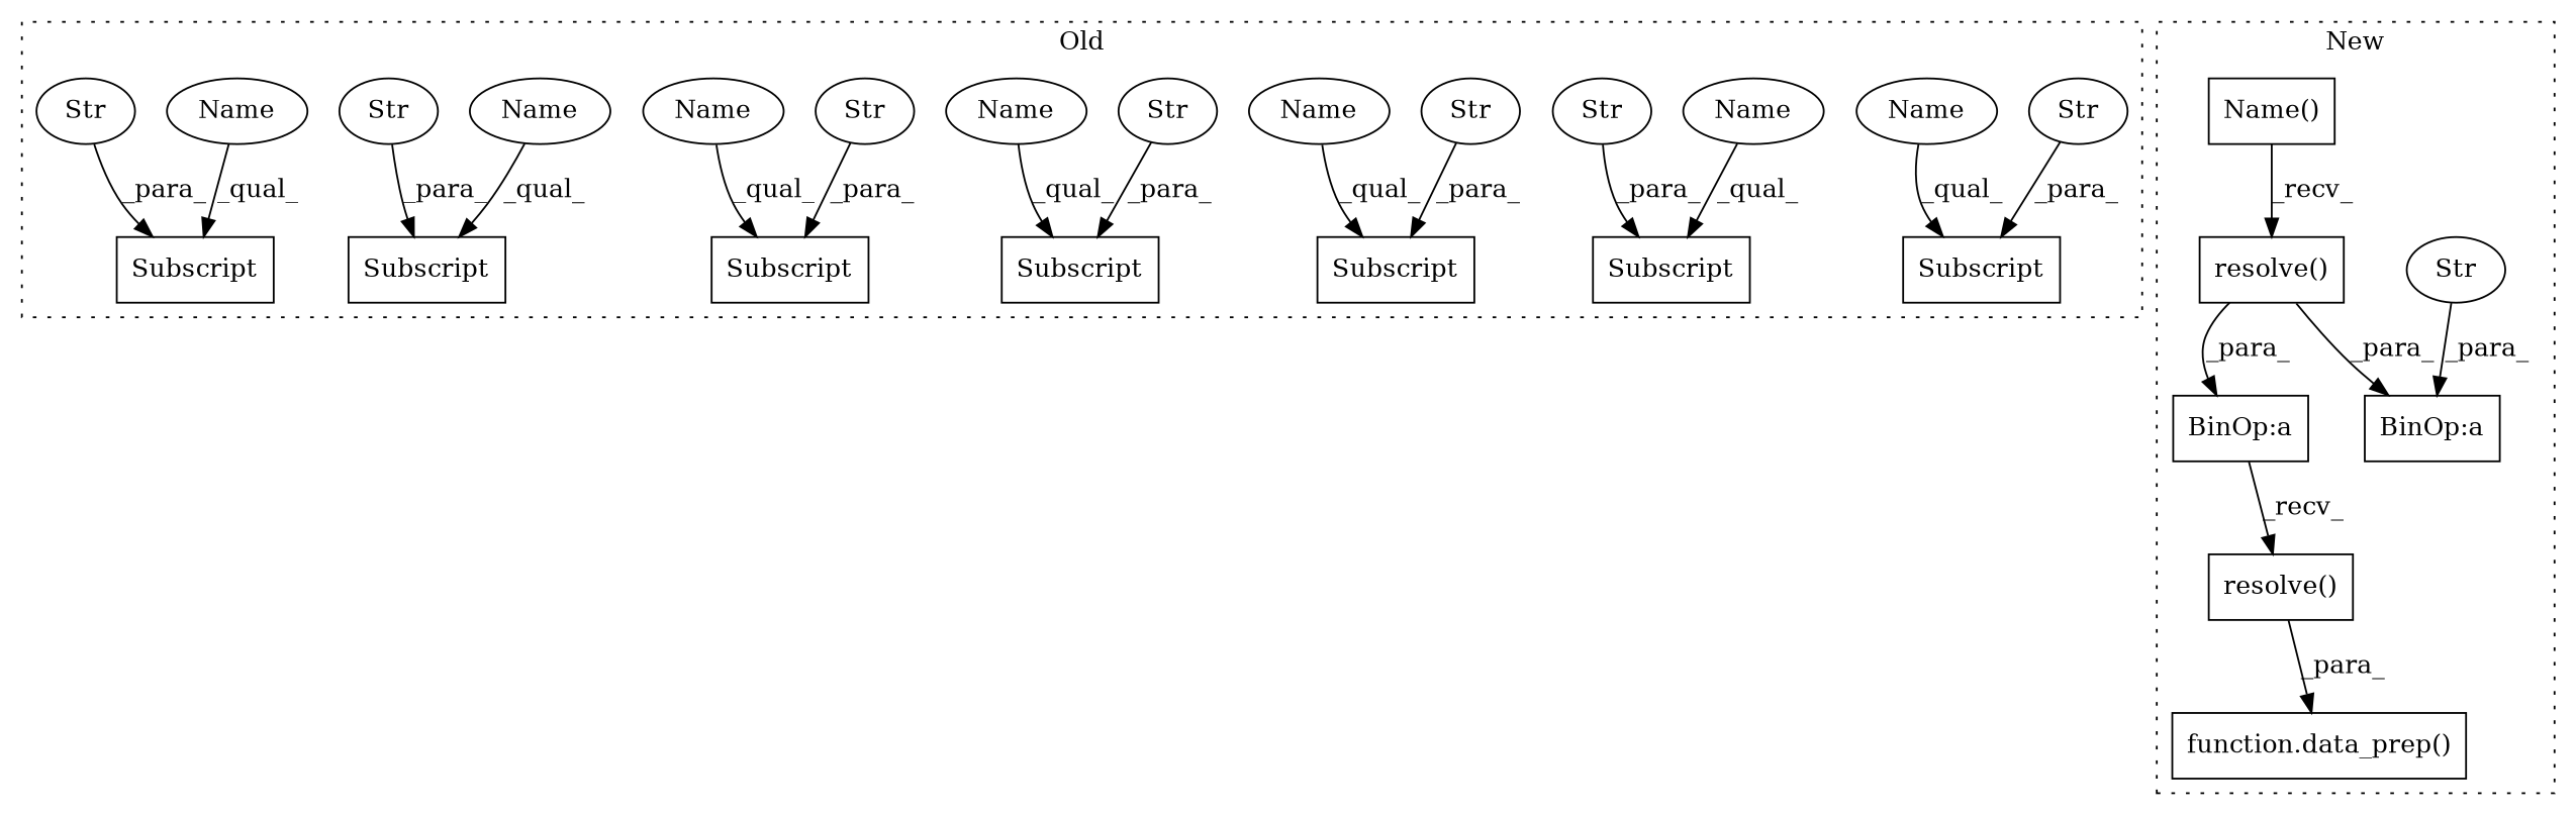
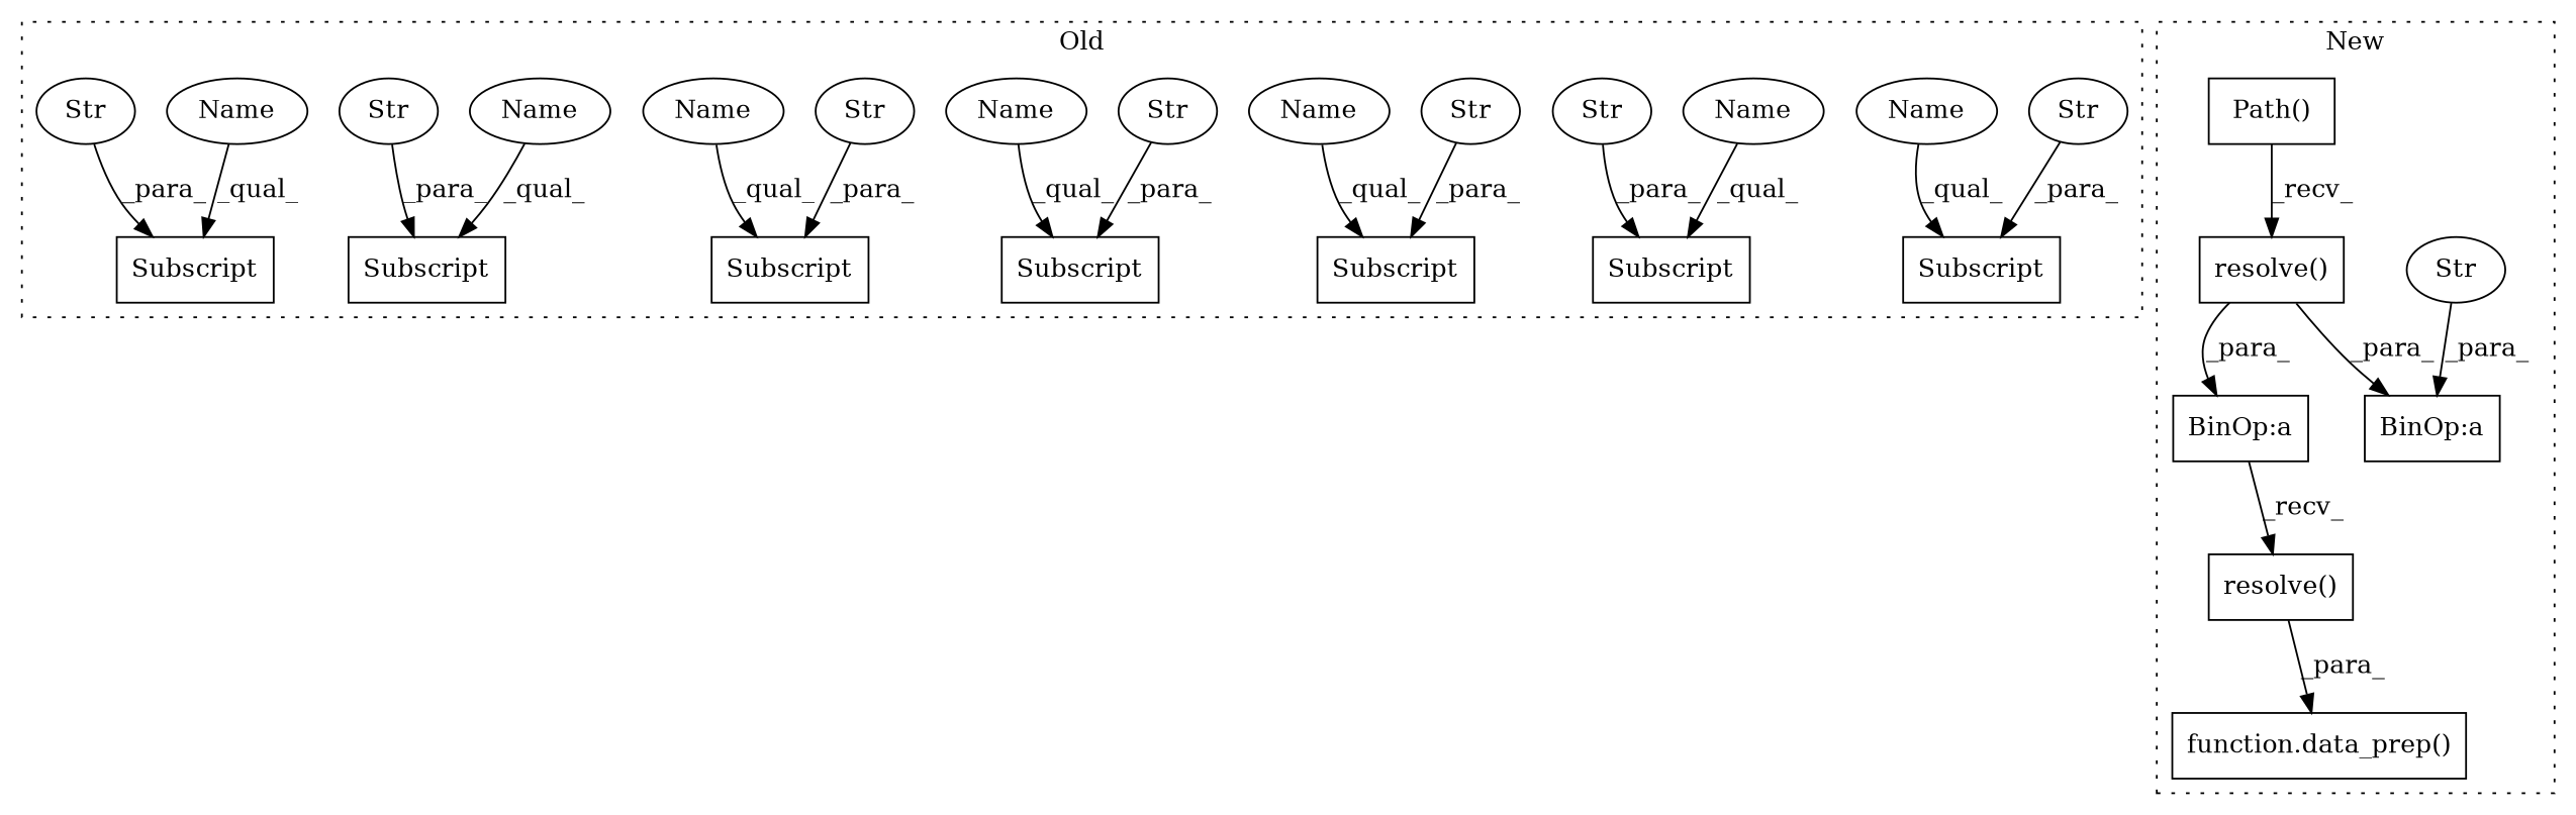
  digraph {
    node [a=66 l=7 shape=ellipse]
    n1 [a=63 l="21,0" label=Subscript s="2415,0" shape=box]
    n2 [a=63 l="24,0" label=Subscript s="1911,0" shape=box]
    n3 [l=12 label=Str s=2423]
    n4 [a=63 l="20,0" label=Subscript s="1995,0" shape=box]
    n5 [l=15 label=Str s=1919]
    n6 [a=63 l="21,0" label=Subscript s="1949,0" shape=box]
    n7 [l=12 label=Str s=1957]
    n8 [l=11 label=Str s=2003]
    n9 [a=63 l="21,0" label=Subscript s="1972,0" shape=box]
    n10 [l=12 label=Str s=1980]
    n11 [a=63 l="20,0" label=Subscript s="2542,0" shape=box]
    n12 [l=11 label=Str s=2550]
    n13 [a=63 l="21,0" label=Subscript s="2446,0" shape=box]
    n14 [l=12 label=Str s=2454]
    n15 [a=87 label=Name s=1972]
    n16 [a=87 label=Name s=1911]
    n17 [a=87 label=Name s=1995]
    n18 [a=87 label=Name s=1949]
    n19 [a=87 label=Name s=2446]
    n20 [a=87 label=Name s=2415]
    n21 [a=87 label=Name s=2542]
    n22 [a=75 l="10,1" label="function.data_prep()" s="4204,4234" shape=box]
    n23 [a=82 l=3 label="BinOp:a" s=4008 shape=box]
    n24 [a=75 l=32 label="resolve()" s=3806 shape=box]
    n25 [a=82 l=3 label="BinOp:a" s=3879 shape=box]
    n26 [a=75 l=40 label="resolve()" s=3993 shape=box]
    n27 [l=18 label=Str s=3882]
-   n28 [a=75 l="13,1" label="Name()" s="3806,3827" shape=box]
+   n28 [a=75 l="13,1" label="Path()" s="3806,3827" shape=box]
    subgraph cluster_1 {
      label=Old
      style=dotted
      n1
      n2
      n3
      n4
      n5
      n6
      n7
      n8
      n9
      n10
      n11
      n12
      n13
      n14
      n15
      n16
      n17
      n18
      n19
      n20
      n21
    }
    subgraph cluster_2 {
      label=New
      style=dotted
      n22
      n23
      n24
      n25
      n26
      n27
      n28
    }
    n3 -> n1 [label=_para_]
    n5 -> n2 [label=_para_]
    n7 -> n6 [label=_para_]
    n8 -> n4 [label=_para_]
    n10 -> n9 [label=_para_]
    n12 -> n11 [label=_para_]
    n14 -> n13 [label=_para_]
    n15 -> n9 [label=_qual_]
    n16 -> n2 [label=_qual_]
    n17 -> n4 [label=_qual_]
    n18 -> n6 [label=_qual_]
    n19 -> n13 [label=_qual_]
    n20 -> n1 [label=_qual_]
    n21 -> n11 [label=_qual_]
    n23 -> n26 [label=_recv_]
    n24 -> n23 [label=_para_]
    n24 -> n25 [label=_para_]
    n26 -> n22 [label=_para_]
    n27 -> n25 [label=_para_]
    n28 -> n24 [label=_recv_]
  }
